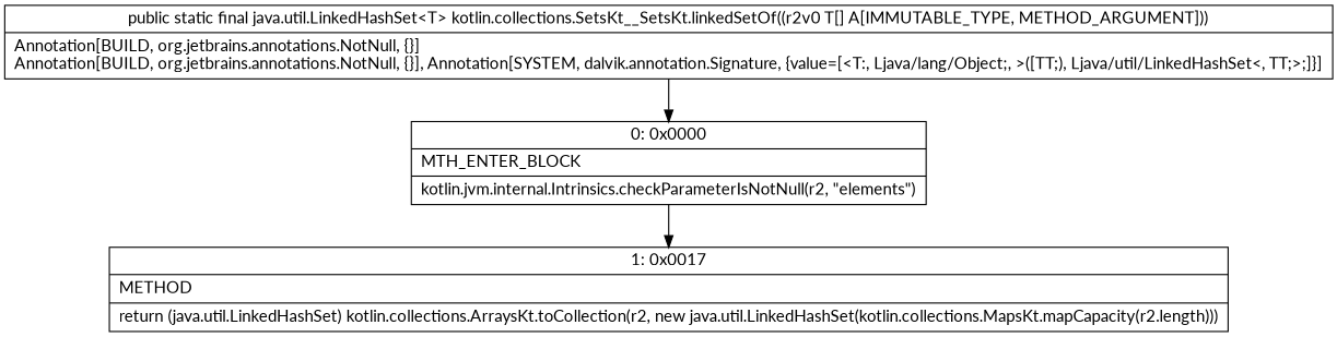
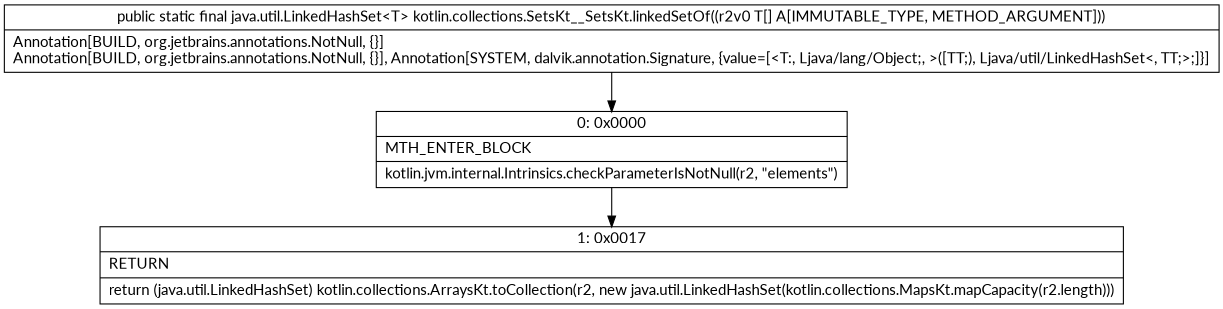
  digraph {
    fontname=Lato
    node [shape=record fontname=Lato]
    edge [fontname=Lato]
    n1 [label="{0\:\ 0x0000|MTH_ENTER_BLOCK\l|kotlin.jvm.internal.Intrinsics.checkParameterIsNotNull(r2, \"elements\")\l}"]
-   n2 [label="{1\:\ 0x0017|METHOD\l|return (java.util.LinkedHashSet) kotlin.collections.ArraysKt.toCollection(r2, new java.util.LinkedHashSet(kotlin.collections.MapsKt.mapCapacity(r2.length)))\l}"]
+   n2 [label="{1\:\ 0x0017|RETURN\l|return (java.util.LinkedHashSet) kotlin.collections.ArraysKt.toCollection(r2, new java.util.LinkedHashSet(kotlin.collections.MapsKt.mapCapacity(r2.length)))\l}"]
    n3 [label="{public static final java.util.LinkedHashSet\<T\> kotlin.collections.SetsKt__SetsKt.linkedSetOf((r2v0 T[] A[IMMUTABLE_TYPE, METHOD_ARGUMENT]))  | Annotation[BUILD, org.jetbrains.annotations.NotNull, \{\}]\lAnnotation[BUILD, org.jetbrains.annotations.NotNull, \{\}], Annotation[SYSTEM, dalvik.annotation.Signature, \{value=[\<T:, Ljava\/lang\/Object;, \>([TT;), Ljava\/util\/LinkedHashSet\<, TT;\>;]\}]\l}"]
    n1 -> n2
    n3 -> n1
  }
